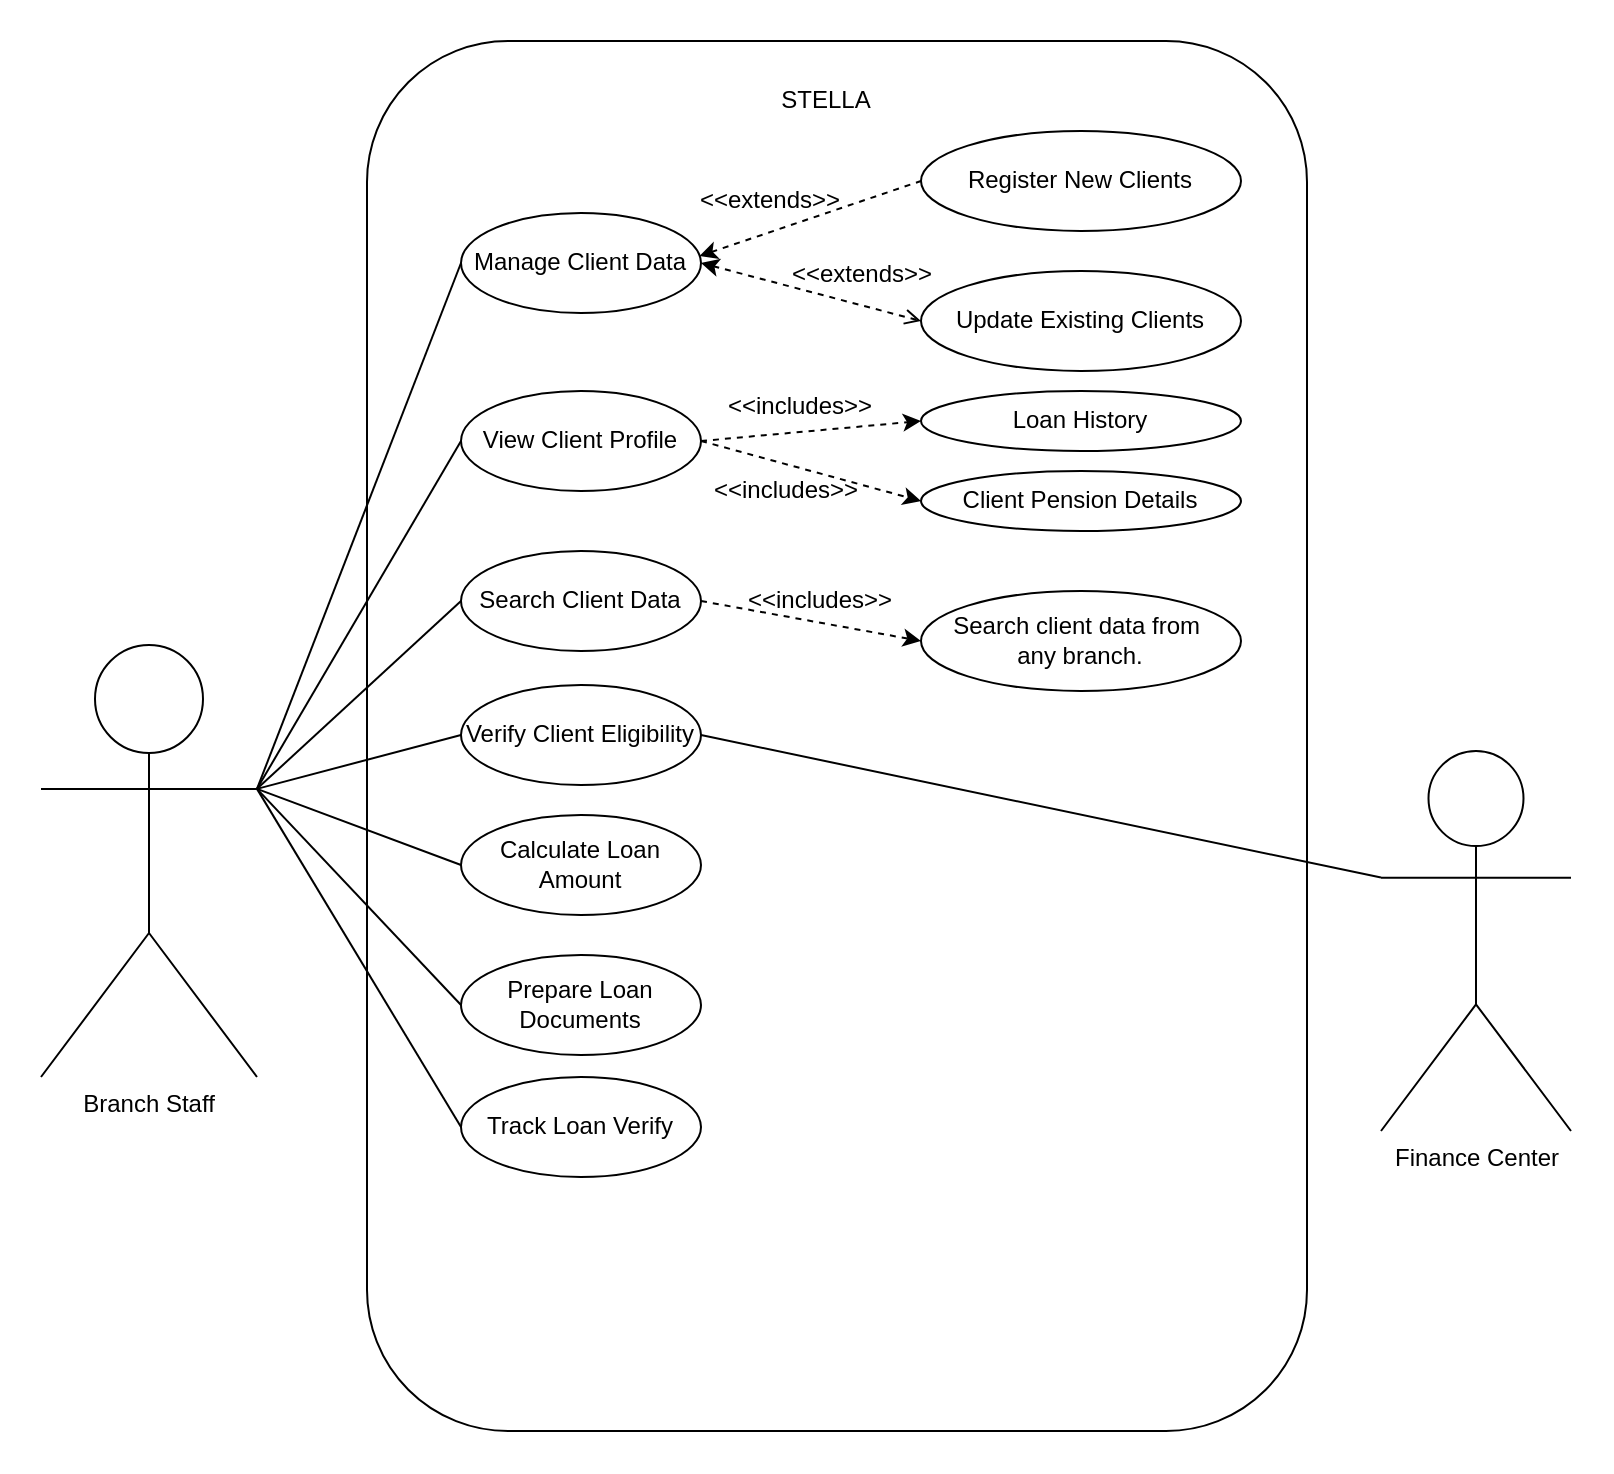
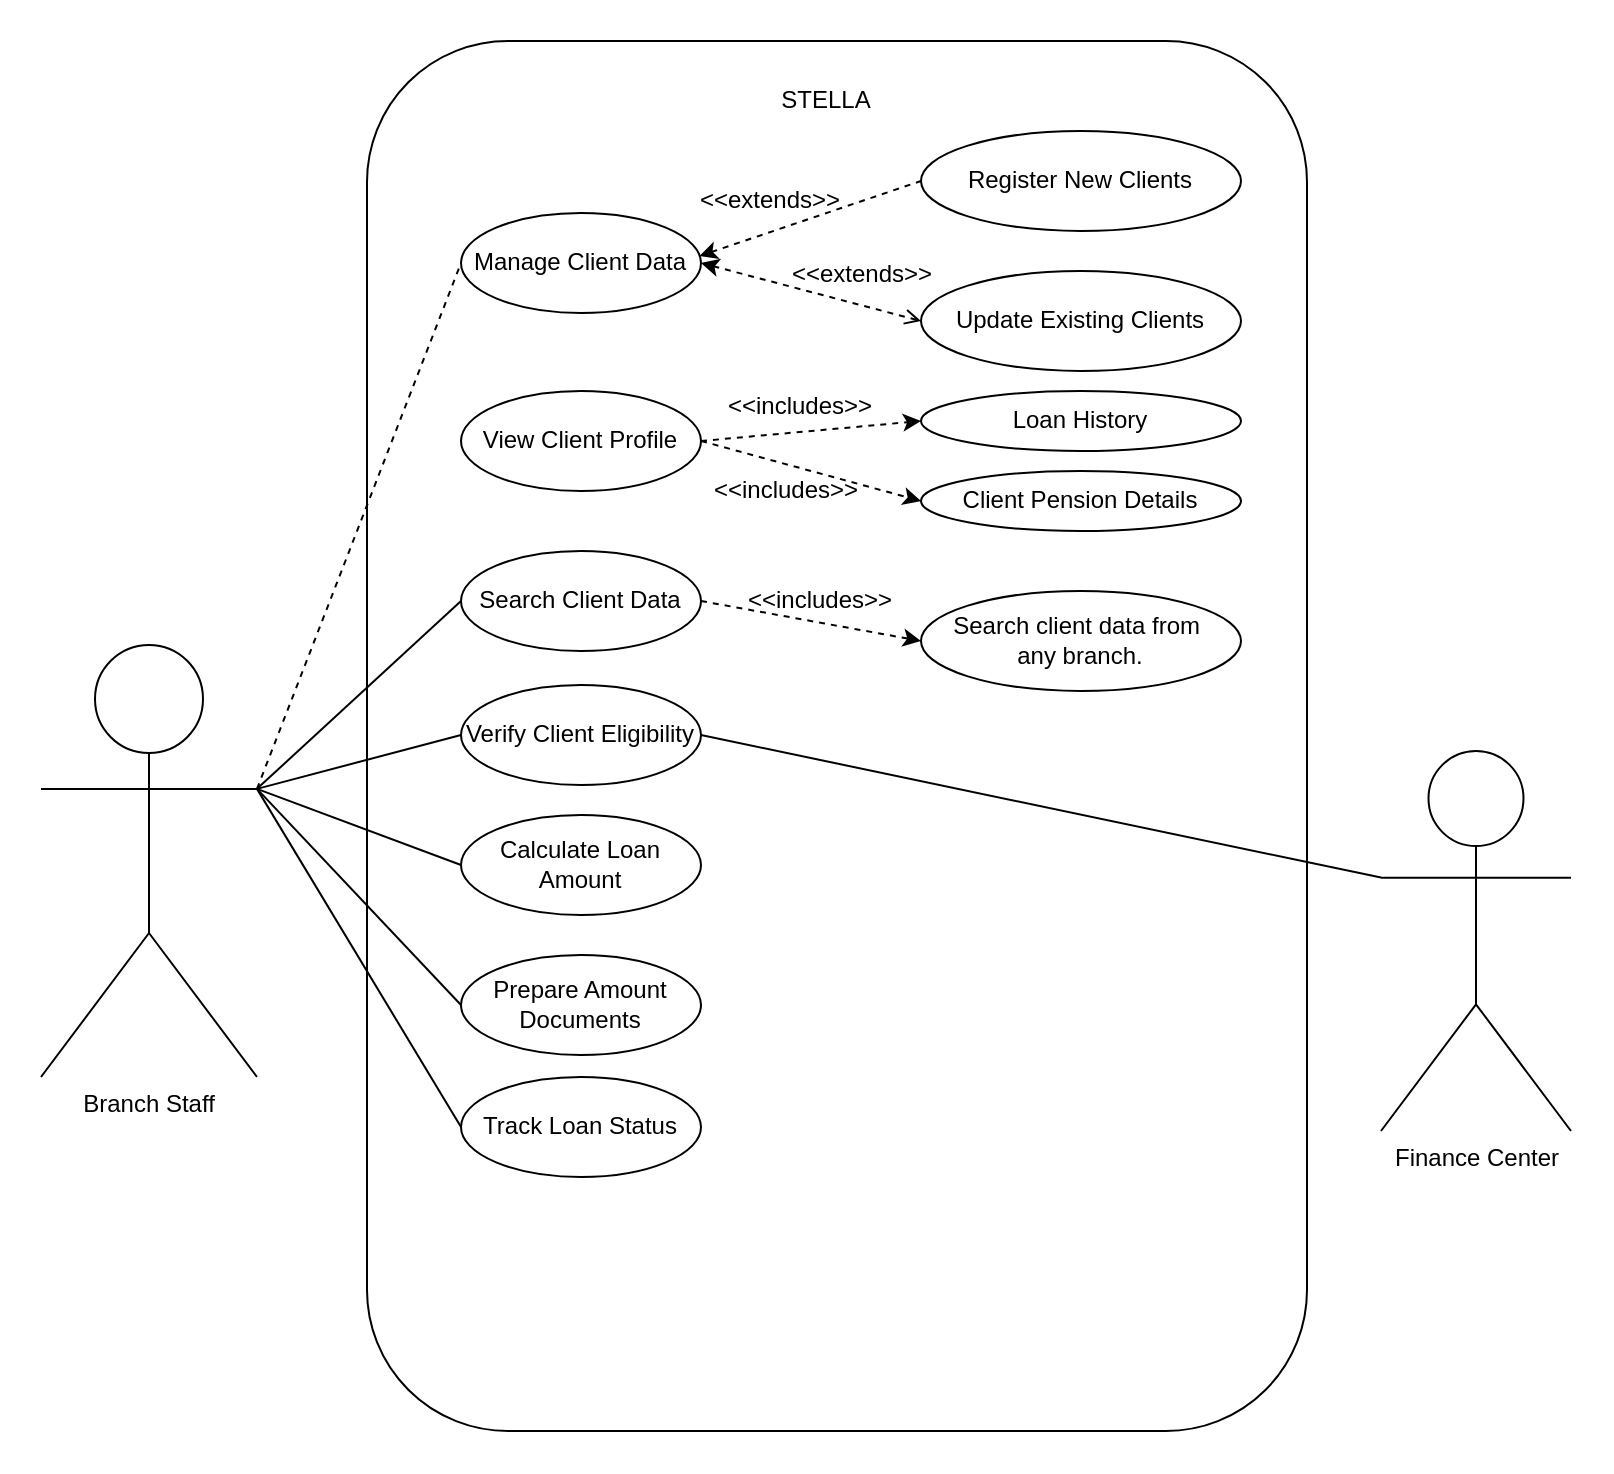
  <mxCell id="0" />
  <mxCell id="1" parent="0" />
  <mxCell id="2" value="" style="rounded=1;whiteSpace=wrap;html=1;movable=1;resizable=1;rotatable=1;deletable=1;editable=1;locked=0;connectable=1;" vertex="1" parent="1"><mxGeometry x="183" y="20" width="470" height="695" as="geometry" /></mxCell>
  <mxCell id="3" style="rounded=0;orthogonalLoop=1;jettySize=auto;html=1;entryX=0;entryY=0.5;entryDx=0;entryDy=0;endArrow=none;startFill=0;exitX=1;exitY=0.333;exitDx=0;exitDy=0;exitPerimeter=0;" edge="1" parent="1" source="10" target="13"><mxGeometry relative="1" as="geometry"><mxPoint x="133" y="385" as="sourcePoint" /></mxGeometry></mxCell>
- <mxCell id="4" style="rounded=0;orthogonalLoop=1;jettySize=auto;html=1;entryX=0;entryY=0.5;entryDx=0;entryDy=0;endArrow=none;startFill=0;exitX=1;exitY=0.333;exitDx=0;exitDy=0;exitPerimeter=0;" edge="1" parent="1" source="10" target="15"><mxGeometry relative="1" as="geometry"><mxPoint x="133" y="385" as="sourcePoint" /></mxGeometry></mxCell>
+ <mxCell id="4" style="rounded=0;orthogonalLoop=1;jettySize=auto;html=1;entryX=0;entryY=0.5;entryDx=0;entryDy=0;endArrow=none;startFill=0;exitX=1;exitY=0.333;exitDx=0;exitDy=0;exitPerimeter=0;dashed=1;" edge="1" parent="1" source="10" target="15"><mxGeometry relative="1" as="geometry"><mxPoint x="133" y="385" as="sourcePoint" /></mxGeometry></mxCell>
  <mxCell id="5" style="rounded=0;orthogonalLoop=1;jettySize=auto;html=1;entryX=0;entryY=0.5;entryDx=0;entryDy=0;endArrow=none;startFill=0;exitX=1;exitY=0.333;exitDx=0;exitDy=0;exitPerimeter=0;" edge="1" parent="1" source="10" target="16"><mxGeometry relative="1" as="geometry" /></mxCell>
  <mxCell id="6" style="rounded=0;orthogonalLoop=1;jettySize=auto;html=1;entryX=0;entryY=0.5;entryDx=0;entryDy=0;endArrow=none;startFill=0;exitX=1;exitY=0.333;exitDx=0;exitDy=0;exitPerimeter=0;" edge="1" parent="1" source="10" target="17"><mxGeometry relative="1" as="geometry" /></mxCell>
- <mxCell id="7" style="rounded=0;orthogonalLoop=1;jettySize=auto;html=1;entryX=0;entryY=0.5;entryDx=0;entryDy=0;exitX=1;exitY=0.333;exitDx=0;exitDy=0;exitPerimeter=0;endArrow=none;startFill=0;" edge="1" parent="1" source="10" target="18"><mxGeometry relative="1" as="geometry" /></mxCell>
  <mxCell id="8" style="rounded=0;orthogonalLoop=1;jettySize=auto;html=1;exitX=1;exitY=0.333;exitDx=0;exitDy=0;exitPerimeter=0;entryX=0;entryY=0.5;entryDx=0;entryDy=0;endArrow=none;startFill=0;" edge="1" parent="1" source="10" target="19"><mxGeometry relative="1" as="geometry" /></mxCell>
  <mxCell id="9" style="rounded=0;orthogonalLoop=1;jettySize=auto;html=1;exitX=1;exitY=0.333;exitDx=0;exitDy=0;exitPerimeter=0;entryX=0;entryY=0.5;entryDx=0;entryDy=0;endArrow=none;startFill=0;" edge="1" parent="1" source="10" target="20"><mxGeometry relative="1" as="geometry" /></mxCell>
  <mxCell id="10" value="&lt;div&gt;Branch Staff&lt;/div&gt;&lt;div&gt;&lt;br&gt;&lt;/div&gt;" style="shape=umlActor;verticalLabelPosition=bottom;verticalAlign=top;html=1;outlineConnect=0;" vertex="1" parent="1"><mxGeometry x="20" y="322" width="108" height="216" as="geometry" /></mxCell>
  <mxCell id="11" value="Finance Center" style="shape=umlActor;verticalLabelPosition=bottom;verticalAlign=top;html=1;outlineConnect=0;" vertex="1" parent="1"><mxGeometry x="690" y="375" width="95" height="190" as="geometry" /></mxCell>
  <mxCell id="12" value="STELLA" style="text;html=1;align=center;verticalAlign=middle;whiteSpace=wrap;rounded=0;" vertex="1" parent="1"><mxGeometry x="383" y="35" width="60" height="30" as="geometry" /></mxCell>
  <mxCell id="13" value="&lt;p data-pm-slice=&quot;1 1 [&amp;quot;bulletList&amp;quot;,{&amp;quot;tight&amp;quot;:false,&amp;quot;dir&amp;quot;:&amp;quot;ltr&amp;quot;},&amp;quot;listItem&amp;quot;,{},&amp;quot;bulletList&amp;quot;,{&amp;quot;tight&amp;quot;:true,&amp;quot;dir&amp;quot;:&amp;quot;ltr&amp;quot;},&amp;quot;listItem&amp;quot;,{}]&quot; dir=&quot;ltr&quot;&gt;Verify Client Eligibility&lt;/p&gt;" style="ellipse;whiteSpace=wrap;html=1;" vertex="1" parent="1"><mxGeometry x="230" y="342" width="120" height="50" as="geometry" /></mxCell>
  <mxCell id="14" style="rounded=0;orthogonalLoop=1;jettySize=auto;html=1;entryX=0;entryY=0.5;entryDx=0;entryDy=0;startArrow=classic;startFill=1;endArrow=none;dashed=1;endFill=1;exitX=0.993;exitY=0.431;exitDx=0;exitDy=0;exitPerimeter=0;" edge="1" parent="1" source="15" target="23"><mxGeometry relative="1" as="geometry" /></mxCell>
  <mxCell id="15" value="Manage Client Data" style="ellipse;whiteSpace=wrap;html=1;" vertex="1" parent="1"><mxGeometry x="230" y="106" width="120" height="50" as="geometry" /></mxCell>
- <mxCell id="16" value="&lt;p data-pm-slice=&quot;1 1 [&amp;quot;bulletList&amp;quot;,{&amp;quot;tight&amp;quot;:false,&amp;quot;dir&amp;quot;:&amp;quot;ltr&amp;quot;},&amp;quot;listItem&amp;quot;,{},&amp;quot;bulletList&amp;quot;,{&amp;quot;tight&amp;quot;:true,&amp;quot;dir&amp;quot;:&amp;quot;ltr&amp;quot;},&amp;quot;listItem&amp;quot;,{}]&quot; dir=&quot;ltr&quot;&gt;Prepare Loan Documents&lt;/p&gt;" style="ellipse;whiteSpace=wrap;html=1;" vertex="1" parent="1"><mxGeometry x="230" y="477" width="120" height="50" as="geometry" /></mxCell>
+ <mxCell id="16" value="&lt;p data-pm-slice=&quot;1 1 [&amp;quot;bulletList&amp;quot;,{&amp;quot;tight&amp;quot;:false,&amp;quot;dir&amp;quot;:&amp;quot;ltr&amp;quot;},&amp;quot;listItem&amp;quot;,{},&amp;quot;bulletList&amp;quot;,{&amp;quot;tight&amp;quot;:true,&amp;quot;dir&amp;quot;:&amp;quot;ltr&amp;quot;},&amp;quot;listItem&amp;quot;,{}]&quot; dir=&quot;ltr&quot;&gt;Prepare Amount Documents&lt;/p&gt;" style="ellipse;whiteSpace=wrap;html=1;" vertex="1" parent="1"><mxGeometry x="230" y="477" width="120" height="50" as="geometry" /></mxCell>
  <mxCell id="17" value="&lt;p data-pm-slice=&quot;1 1 [&amp;quot;bulletList&amp;quot;,{&amp;quot;tight&amp;quot;:false,&amp;quot;dir&amp;quot;:&amp;quot;ltr&amp;quot;},&amp;quot;listItem&amp;quot;,{},&amp;quot;bulletList&amp;quot;,{&amp;quot;tight&amp;quot;:true,&amp;quot;dir&amp;quot;:&amp;quot;ltr&amp;quot;},&amp;quot;listItem&amp;quot;,{}]&quot; dir=&quot;ltr&quot;&gt;Calculate Loan Amount&lt;/p&gt;" style="ellipse;whiteSpace=wrap;html=1;" vertex="1" parent="1"><mxGeometry x="230" y="407" width="120" height="50" as="geometry" /></mxCell>
  <mxCell id="18" value="View Client Profile" style="ellipse;whiteSpace=wrap;html=1;" vertex="1" parent="1"><mxGeometry x="230" y="195" width="120" height="50" as="geometry" /></mxCell>
- <mxCell id="19" value="&lt;p data-pm-slice=&quot;1 1 [&amp;quot;bulletList&amp;quot;,{&amp;quot;tight&amp;quot;:false,&amp;quot;dir&amp;quot;:&amp;quot;ltr&amp;quot;},&amp;quot;listItem&amp;quot;,{},&amp;quot;bulletList&amp;quot;,{&amp;quot;tight&amp;quot;:true,&amp;quot;dir&amp;quot;:&amp;quot;ltr&amp;quot;},&amp;quot;listItem&amp;quot;,{}]&quot; dir=&quot;ltr&quot;&gt;Track Loan Verify&lt;/p&gt;" style="ellipse;whiteSpace=wrap;html=1;" vertex="1" parent="1"><mxGeometry x="230" y="538" width="120" height="50" as="geometry" /></mxCell>
+ <mxCell id="19" value="&lt;p data-pm-slice=&quot;1 1 [&amp;quot;bulletList&amp;quot;,{&amp;quot;tight&amp;quot;:false,&amp;quot;dir&amp;quot;:&amp;quot;ltr&amp;quot;},&amp;quot;listItem&amp;quot;,{},&amp;quot;bulletList&amp;quot;,{&amp;quot;tight&amp;quot;:true,&amp;quot;dir&amp;quot;:&amp;quot;ltr&amp;quot;},&amp;quot;listItem&amp;quot;,{}]&quot; dir=&quot;ltr&quot;&gt;Track Loan Status&lt;/p&gt;" style="ellipse;whiteSpace=wrap;html=1;" vertex="1" parent="1"><mxGeometry x="230" y="538" width="120" height="50" as="geometry" /></mxCell>
  <mxCell id="20" value="&lt;p data-pm-slice=&quot;1 1 [&amp;quot;bulletList&amp;quot;,{&amp;quot;tight&amp;quot;:false,&amp;quot;dir&amp;quot;:&amp;quot;ltr&amp;quot;},&amp;quot;listItem&amp;quot;,{},&amp;quot;bulletList&amp;quot;,{&amp;quot;tight&amp;quot;:true,&amp;quot;dir&amp;quot;:&amp;quot;ltr&amp;quot;},&amp;quot;listItem&amp;quot;,{}]&quot; dir=&quot;ltr&quot;&gt;Search Client Data&lt;/p&gt;" style="ellipse;whiteSpace=wrap;html=1;fontStyle=0" vertex="1" parent="1"><mxGeometry x="230" y="275" width="120" height="50" as="geometry" /></mxCell>
  <mxCell id="21" value="&lt;p style=&quot;white-space: pre-wrap;&quot; dir=&quot;auto&quot;&gt;Search client data from &lt;br&gt;any branch.&lt;/p&gt;" style="ellipse;whiteSpace=wrap;html=1;fontStyle=0" vertex="1" parent="1"><mxGeometry x="460" y="295" width="160" height="50" as="geometry" /></mxCell>
  <mxCell id="22" style="rounded=0;orthogonalLoop=1;jettySize=auto;html=1;entryX=0;entryY=0.333;entryDx=0;entryDy=0;entryPerimeter=0;endArrow=none;startFill=0;exitX=1;exitY=0.5;exitDx=0;exitDy=0;" edge="1" parent="1" source="13" target="11"><mxGeometry relative="1" as="geometry" /></mxCell>
  <mxCell id="23" value="Register New Clients" style="ellipse;whiteSpace=wrap;html=1;fontStyle=0" vertex="1" parent="1"><mxGeometry x="460" y="65" width="160" height="50" as="geometry" /></mxCell>
  <mxCell id="24" value="Update Existing Clients" style="ellipse;whiteSpace=wrap;html=1;fontStyle=0" vertex="1" parent="1"><mxGeometry x="460" y="135" width="160" height="50" as="geometry" /></mxCell>
  <mxCell id="25" value="&amp;lt;&amp;lt;extends&amp;gt;&amp;gt;" style="text;html=1;align=center;verticalAlign=middle;whiteSpace=wrap;rounded=0;" vertex="1" parent="1"><mxGeometry x="355" y="85" width="60" height="30" as="geometry" /></mxCell>
  <mxCell id="26" style="rounded=0;orthogonalLoop=1;jettySize=auto;html=1;entryX=0;entryY=0.5;entryDx=0;entryDy=0;startArrow=classic;startFill=1;endArrow=open;dashed=1;endFill=1;exitX=1;exitY=0.5;exitDx=0;exitDy=0;" edge="1" parent="1" source="15" target="24"><mxGeometry relative="1" as="geometry"><mxPoint x="359" y="126" as="sourcePoint" /><mxPoint x="470" y="120" as="targetPoint" /></mxGeometry></mxCell>
  <mxCell id="27" value="&amp;lt;&amp;lt;extends&amp;gt;&amp;gt;" style="text;html=1;align=center;verticalAlign=middle;whiteSpace=wrap;rounded=0;" vertex="1" parent="1"><mxGeometry x="401" y="122" width="60" height="30" as="geometry" /></mxCell>
  <mxCell id="28" style="rounded=0;orthogonalLoop=1;jettySize=auto;html=1;entryX=0;entryY=0.5;entryDx=0;entryDy=0;startArrow=none;startFill=0;endArrow=classic;dashed=1;endFill=1;exitX=1;exitY=0.5;exitDx=0;exitDy=0;" edge="1" parent="1" source="20" target="21"><mxGeometry relative="1" as="geometry"><mxPoint x="360" y="130" as="sourcePoint" /><mxPoint x="470" y="170" as="targetPoint" /></mxGeometry></mxCell>
  <mxCell id="29" value="&amp;lt;&amp;lt;includes&amp;gt;&amp;gt;" style="text;html=1;align=center;verticalAlign=middle;whiteSpace=wrap;rounded=0;" vertex="1" parent="1"><mxGeometry x="380" y="285" width="60" height="30" as="geometry" /></mxCell>
  <mxCell id="30" value="&lt;p style=&quot;white-space: pre-wrap;&quot; dir=&quot;auto&quot;&gt;Loan History&lt;/p&gt;" style="ellipse;whiteSpace=wrap;html=1;fontStyle=0" vertex="1" parent="1"><mxGeometry x="460" y="195" width="160" height="30" as="geometry" /></mxCell>
  <mxCell id="31" value="Client Pension Details" style="ellipse;whiteSpace=wrap;html=1;fontStyle=0" vertex="1" parent="1"><mxGeometry x="460" y="235" width="160" height="30" as="geometry" /></mxCell>
  <mxCell id="32" style="rounded=0;orthogonalLoop=1;jettySize=auto;html=1;entryX=0;entryY=0.5;entryDx=0;entryDy=0;startArrow=none;startFill=0;endArrow=classic;dashed=1;endFill=1;exitX=1;exitY=0.5;exitDx=0;exitDy=0;" edge="1" parent="1" source="18" target="30"><mxGeometry relative="1" as="geometry"><mxPoint x="360" y="141" as="sourcePoint" /><mxPoint x="470" y="170" as="targetPoint" /></mxGeometry></mxCell>
  <mxCell id="33" style="rounded=0;orthogonalLoop=1;jettySize=auto;html=1;entryX=0;entryY=0.5;entryDx=0;entryDy=0;startArrow=none;startFill=0;endArrow=classic;dashed=1;endFill=1;exitX=1;exitY=0.5;exitDx=0;exitDy=0;" edge="1" parent="1" source="18" target="31"><mxGeometry relative="1" as="geometry"><mxPoint x="350" y="210" as="sourcePoint" /><mxPoint x="480" y="180" as="targetPoint" /></mxGeometry></mxCell>
  <mxCell id="34" value="&amp;lt;&amp;lt;includes&amp;gt;&amp;gt;" style="text;html=1;align=center;verticalAlign=middle;whiteSpace=wrap;rounded=0;" vertex="1" parent="1"><mxGeometry x="370" y="188" width="60" height="30" as="geometry" /></mxCell>
  <mxCell id="35" value="&amp;lt;&amp;lt;includes&amp;gt;&amp;gt;" style="text;html=1;align=center;verticalAlign=middle;whiteSpace=wrap;rounded=0;" vertex="1" parent="1"><mxGeometry x="363" y="230" width="60" height="30" as="geometry" /></mxCell>
